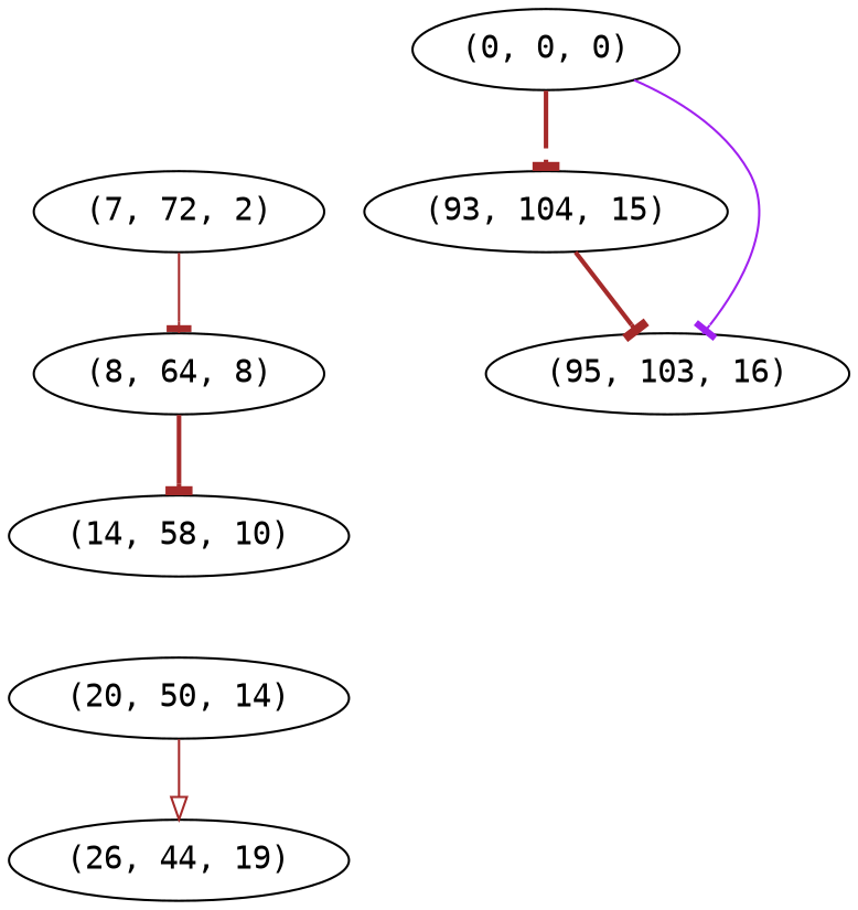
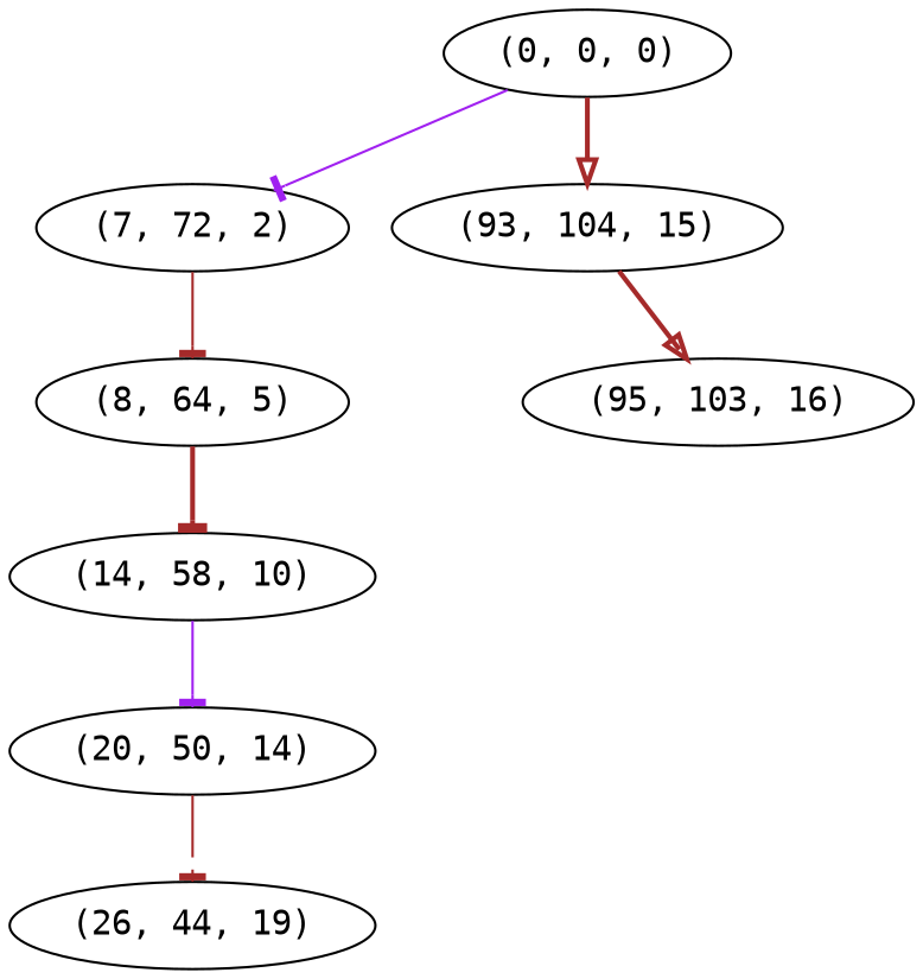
  digraph {
    fontname="DejaVu Sans Mono"
    node [fontname="DejaVu Sans Mono"]
    edge [arrowhead=tee color=brown fontname="DejaVu Sans Mono" style=solid]
    n1 [label="(7, 72, 2)"]
    "(0, 0, 0)"
    "(93, 104, 15)"
-   "(8, 64, 5)" [label="(8, 64, 8)"]
+   "(8, 64, 5)"
    "(95, 103, 16)"
    "(14, 58, 10)"
    "(20, 50, 14)"
    "(26, 44, 19)"
    n1 -> "(8, 64, 5)"
-   "(0, 0, 0)" -> "(95, 103, 16)" [color=purple]
-   "(0, 0, 0)" -> "(93, 104, 15)" [style=bold]
-   "(93, 104, 15)" -> "(95, 103, 16)" [style=bold]
+   "(0, 0, 0)" -> n1 [color=purple]
+   "(0, 0, 0)" -> "(93, 104, 15)" [arrowhead=onormal style=bold]
+   "(93, 104, 15)" -> "(95, 103, 16)" [arrowhead=onormal style=bold]
    "(8, 64, 5)" -> "(14, 58, 10)" [style=bold]
-   "(20, 50, 14)" -> "(26, 44, 19)" [arrowhead=onormal]
+   "(14, 58, 10)" -> "(20, 50, 14)" [color=purple]
+   "(20, 50, 14)" -> "(26, 44, 19)"
  }
